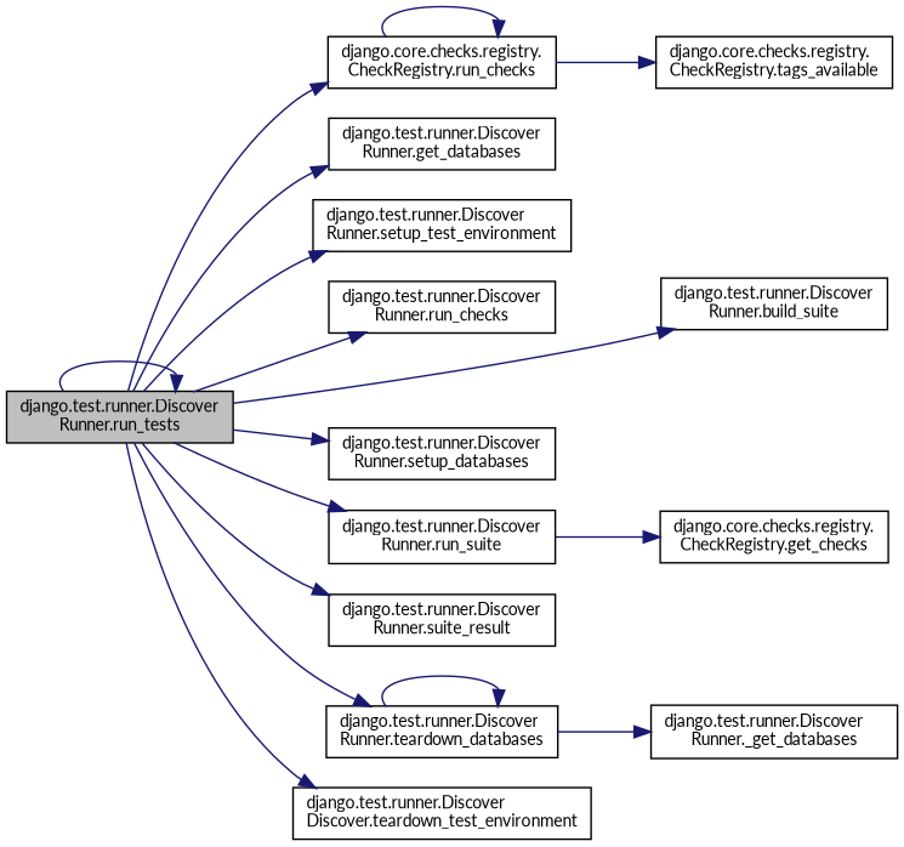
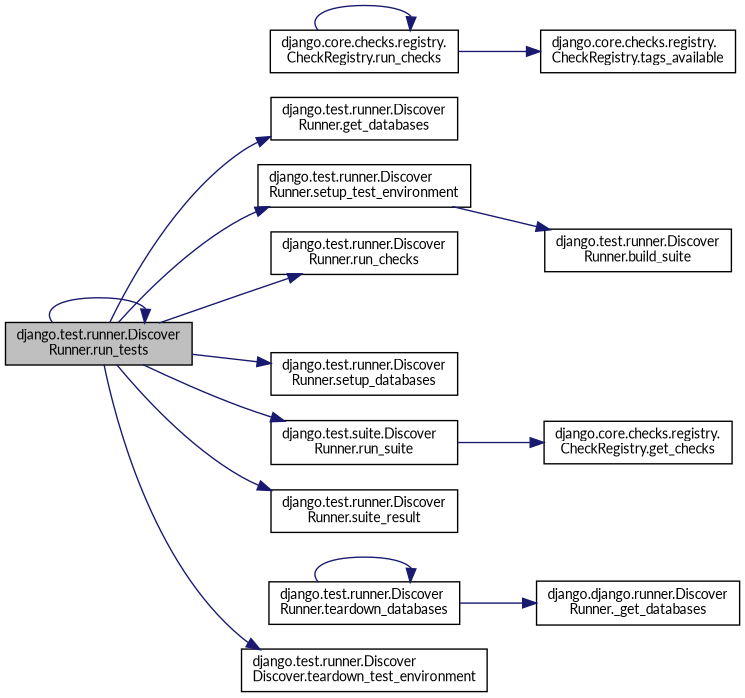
  digraph {
    fontname=Lato
    rankdir=LR
    node [color=black fillcolor=white fontname=Lato fontsize=10 shape=record style=filled]
    edge [color=midnightblue fontname=Lato fontsize=10 labelfontname=Helvetica labelfontsize=10 style=solid]
    n1 [fillcolor=grey75 fontcolor=black height=0.2 label="django.test.runner.Discover\lRunner.run_tests" width=0.4]
    n2 [height=0.2 label="django.test.runner.Discover\lRunner.build_suite" width=0.4]
    n3 [height=0.2 label="django.test.runner.Discover\lRunner.get_databases" width=0.4]
    n4 [height=0.2 label="django.core.checks.registry.\lCheckRegistry.run_checks" width=0.4]
    n5 [height=0.2 label="django.test.runner.Discover\lRunner.run_checks" width=0.4]
-   n6 [height=0.2 label="django.test.runner.Discover\lRunner.run_suite" width=0.4]
+   n6 [height=0.2 label="django.test.suite.Discover\lRunner.run_suite" width=0.4]
    n7 [height=0.2 label="django.test.runner.Discover\lRunner.setup_databases" width=0.4]
    n8 [height=0.2 label="django.test.runner.Discover\lRunner.setup_test_environment" width=0.4]
    n9 [height=0.2 label="django.test.runner.Discover\lRunner.suite_result" width=0.4]
    n10 [height=0.2 label="django.test.runner.Discover\lRunner.teardown_databases" width=0.4]
    n11 [height=0.2 label="django.test.runner.Discover\lDiscover.teardown_test_environment" width=0.4]
    n12 [height=0.2 label="django.core.checks.registry.\lCheckRegistry.tags_available" width=0.4]
    n13 [height=0.2 label="django.core.checks.registry.\lCheckRegistry.get_checks" width=0.4]
-   n14 [height=0.2 label="django.test.runner.Discover\lRunner._get_databases" width=0.4]
+   n14 [height=0.2 label="django.django.runner.Discover\lRunner._get_databases" width=0.4]
    n1 -> n1
-   n1 -> n2
+   n8 -> n2
    n1 -> n3
-   n1 -> n4
    n1 -> n5
    n1 -> n6
    n1 -> n7
    n1 -> n8
    n1 -> n9
-   n1 -> n10
    n1 -> n11
    n4 -> n4
    n4 -> n12
    n6 -> n13
    n10 -> n10
    n10 -> n14
  }
